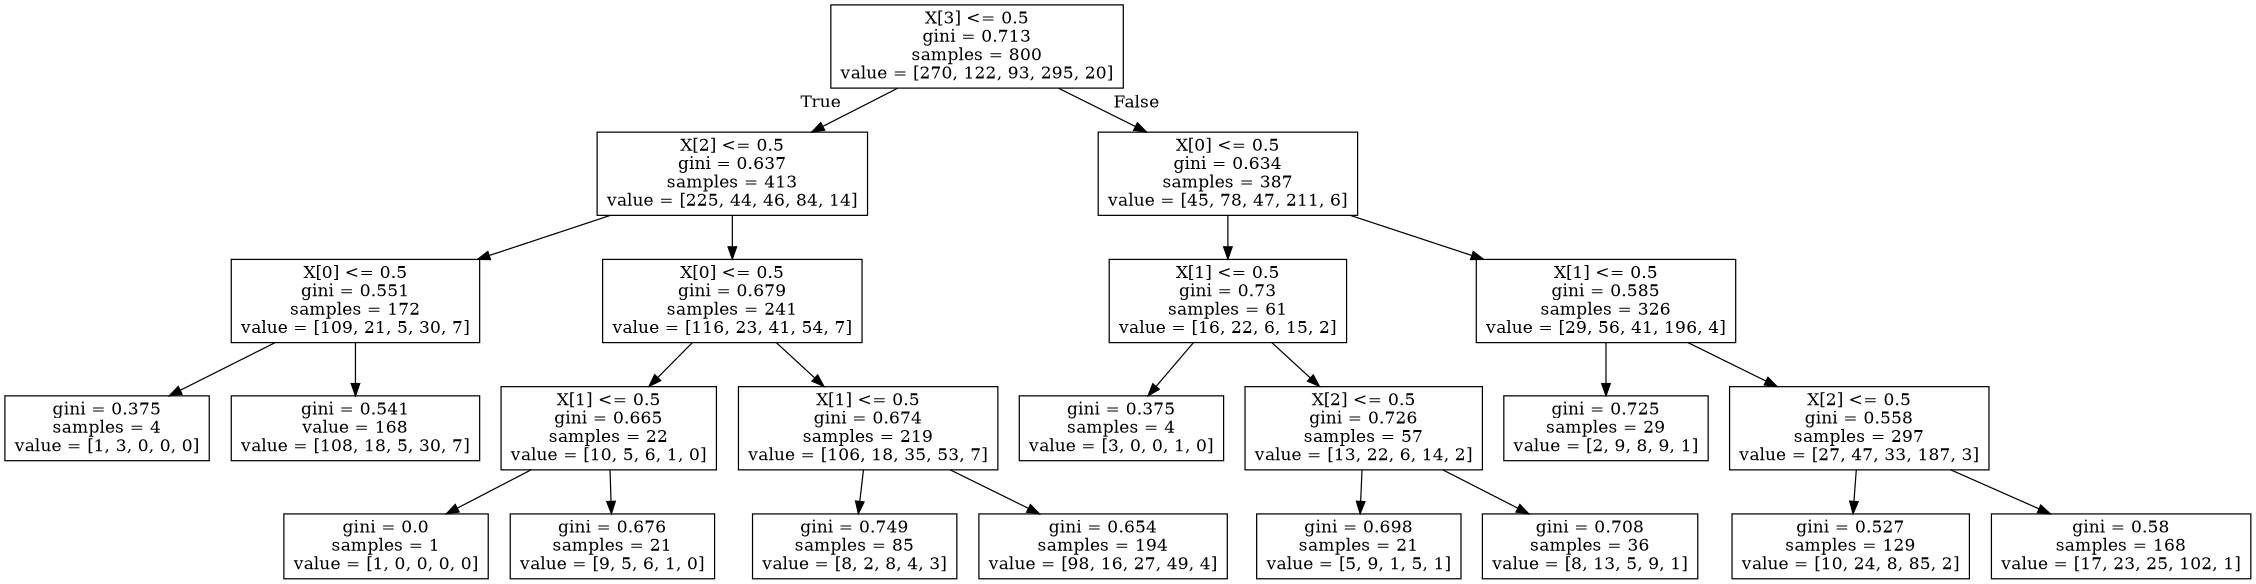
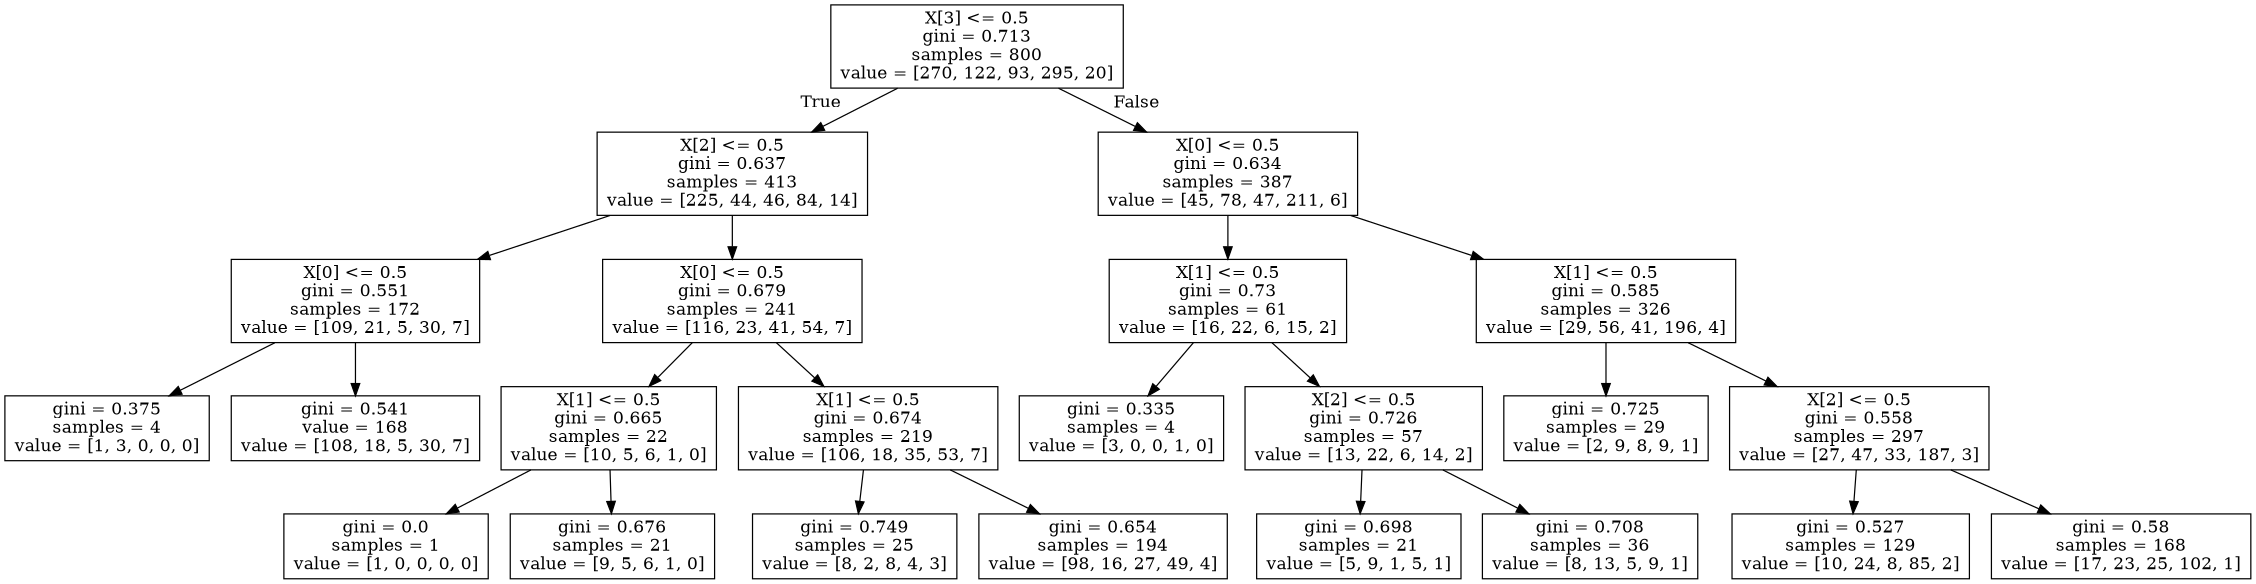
  digraph {
    node [shape=box]
    n1 [label="X[3] <= 0.5\ngini = 0.713\nsamples = 800\nvalue = [270, 122, 93, 295, 20]"]
    n2 [label="X[2] <= 0.5\ngini = 0.637\nsamples = 413\nvalue = [225, 44, 46, 84, 14]"]
    n3 [label="X[0] <= 0.5\ngini = 0.634\nsamples = 387\nvalue = [45, 78, 47, 211, 6]"]
    n4 [label="X[0] <= 0.5\ngini = 0.551\nsamples = 172\nvalue = [109, 21, 5, 30, 7]"]
    n5 [label="X[0] <= 0.5\ngini = 0.679\nsamples = 241\nvalue = [116, 23, 41, 54, 7]"]
    n6 [label="X[1] <= 0.5\ngini = 0.73\nsamples = 61\nvalue = [16, 22, 6, 15, 2]"]
    n7 [label="X[1] <= 0.5\ngini = 0.585\nsamples = 326\nvalue = [29, 56, 41, 196, 4]"]
    n8 [label="gini = 0.375\nsamples = 4\nvalue = [1, 3, 0, 0, 0]"]
    n9 [label="gini = 0.541\nvalue = 168\nvalue = [108, 18, 5, 30, 7]"]
    n10 [label="X[1] <= 0.5\ngini = 0.665\nsamples = 22\nvalue = [10, 5, 6, 1, 0]"]
    n11 [label="X[1] <= 0.5\ngini = 0.674\nsamples = 219\nvalue = [106, 18, 35, 53, 7]"]
    n12 [label="gini = 0.0\nsamples = 1\nvalue = [1, 0, 0, 0, 0]"]
    n13 [label="gini = 0.676\nsamples = 21\nvalue = [9, 5, 6, 1, 0]"]
-   n14 [label="gini = 0.749\nsamples = 85\nvalue = [8, 2, 8, 4, 3]"]
+   n14 [label="gini = 0.749\nsamples = 25\nvalue = [8, 2, 8, 4, 3]"]
    n15 [label="gini = 0.654\nsamples = 194\nvalue = [98, 16, 27, 49, 4]"]
-   n16 [label="gini = 0.375\nsamples = 4\nvalue = [3, 0, 0, 1, 0]"]
+   n16 [label="gini = 0.335\nsamples = 4\nvalue = [3, 0, 0, 1, 0]"]
    n17 [label="X[2] <= 0.5\ngini = 0.726\nsamples = 57\nvalue = [13, 22, 6, 14, 2]"]
    n18 [label="gini = 0.725\nsamples = 29\nvalue = [2, 9, 8, 9, 1]"]
    n19 [label="X[2] <= 0.5\ngini = 0.558\nsamples = 297\nvalue = [27, 47, 33, 187, 3]"]
    n20 [label="gini = 0.698\nsamples = 21\nvalue = [5, 9, 1, 5, 1]"]
    n21 [label="gini = 0.708\nsamples = 36\nvalue = [8, 13, 5, 9, 1]"]
    n22 [label="gini = 0.527\nsamples = 129\nvalue = [10, 24, 8, 85, 2]"]
    n23 [label="gini = 0.58\nsamples = 168\nvalue = [17, 23, 25, 102, 1]"]
    n1 -> n2 [headlabel=True labelangle=45 labeldistance=2.5]
    n1 -> n3 [headlabel=False labelangle=-45 labeldistance=2.5]
    n2 -> n4
    n2 -> n5
    n3 -> n6
    n3 -> n7
    n4 -> n8
    n4 -> n9
    n5 -> n10
    n5 -> n11
    n6 -> n16
    n6 -> n17
    n7 -> n18
    n7 -> n19
    n10 -> n12
    n10 -> n13
    n11 -> n14
    n11 -> n15
    n17 -> n20
    n17 -> n21
    n19 -> n22
    n19 -> n23
  }
